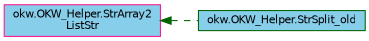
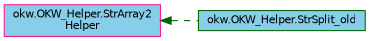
  digraph {
    rankdir=LR
    node [fillcolor=skyblue fontname=Helvetica fontsize=10 shape=record style=filled]
-   n1 [color=deeppink fontcolor=black height=0.2 label="okw.OKW_Helper.StrArray2\lListStr" width=0.4]
+   n1 [color=deeppink fontcolor=black height=0.2 label="okw.OKW_Helper.StrArray2\lHelper" width=0.4]
    n2 [color=darkgreen height=0.2 label="okw.OKW_Helper.StrSplit_old" width=0.4]
    n1 -> n2 [color=darkgreen dir=back fontname=Helvetica fontsize=10 labelfontname=Helvetica labelfontsize=10 style=dashed]
  }
